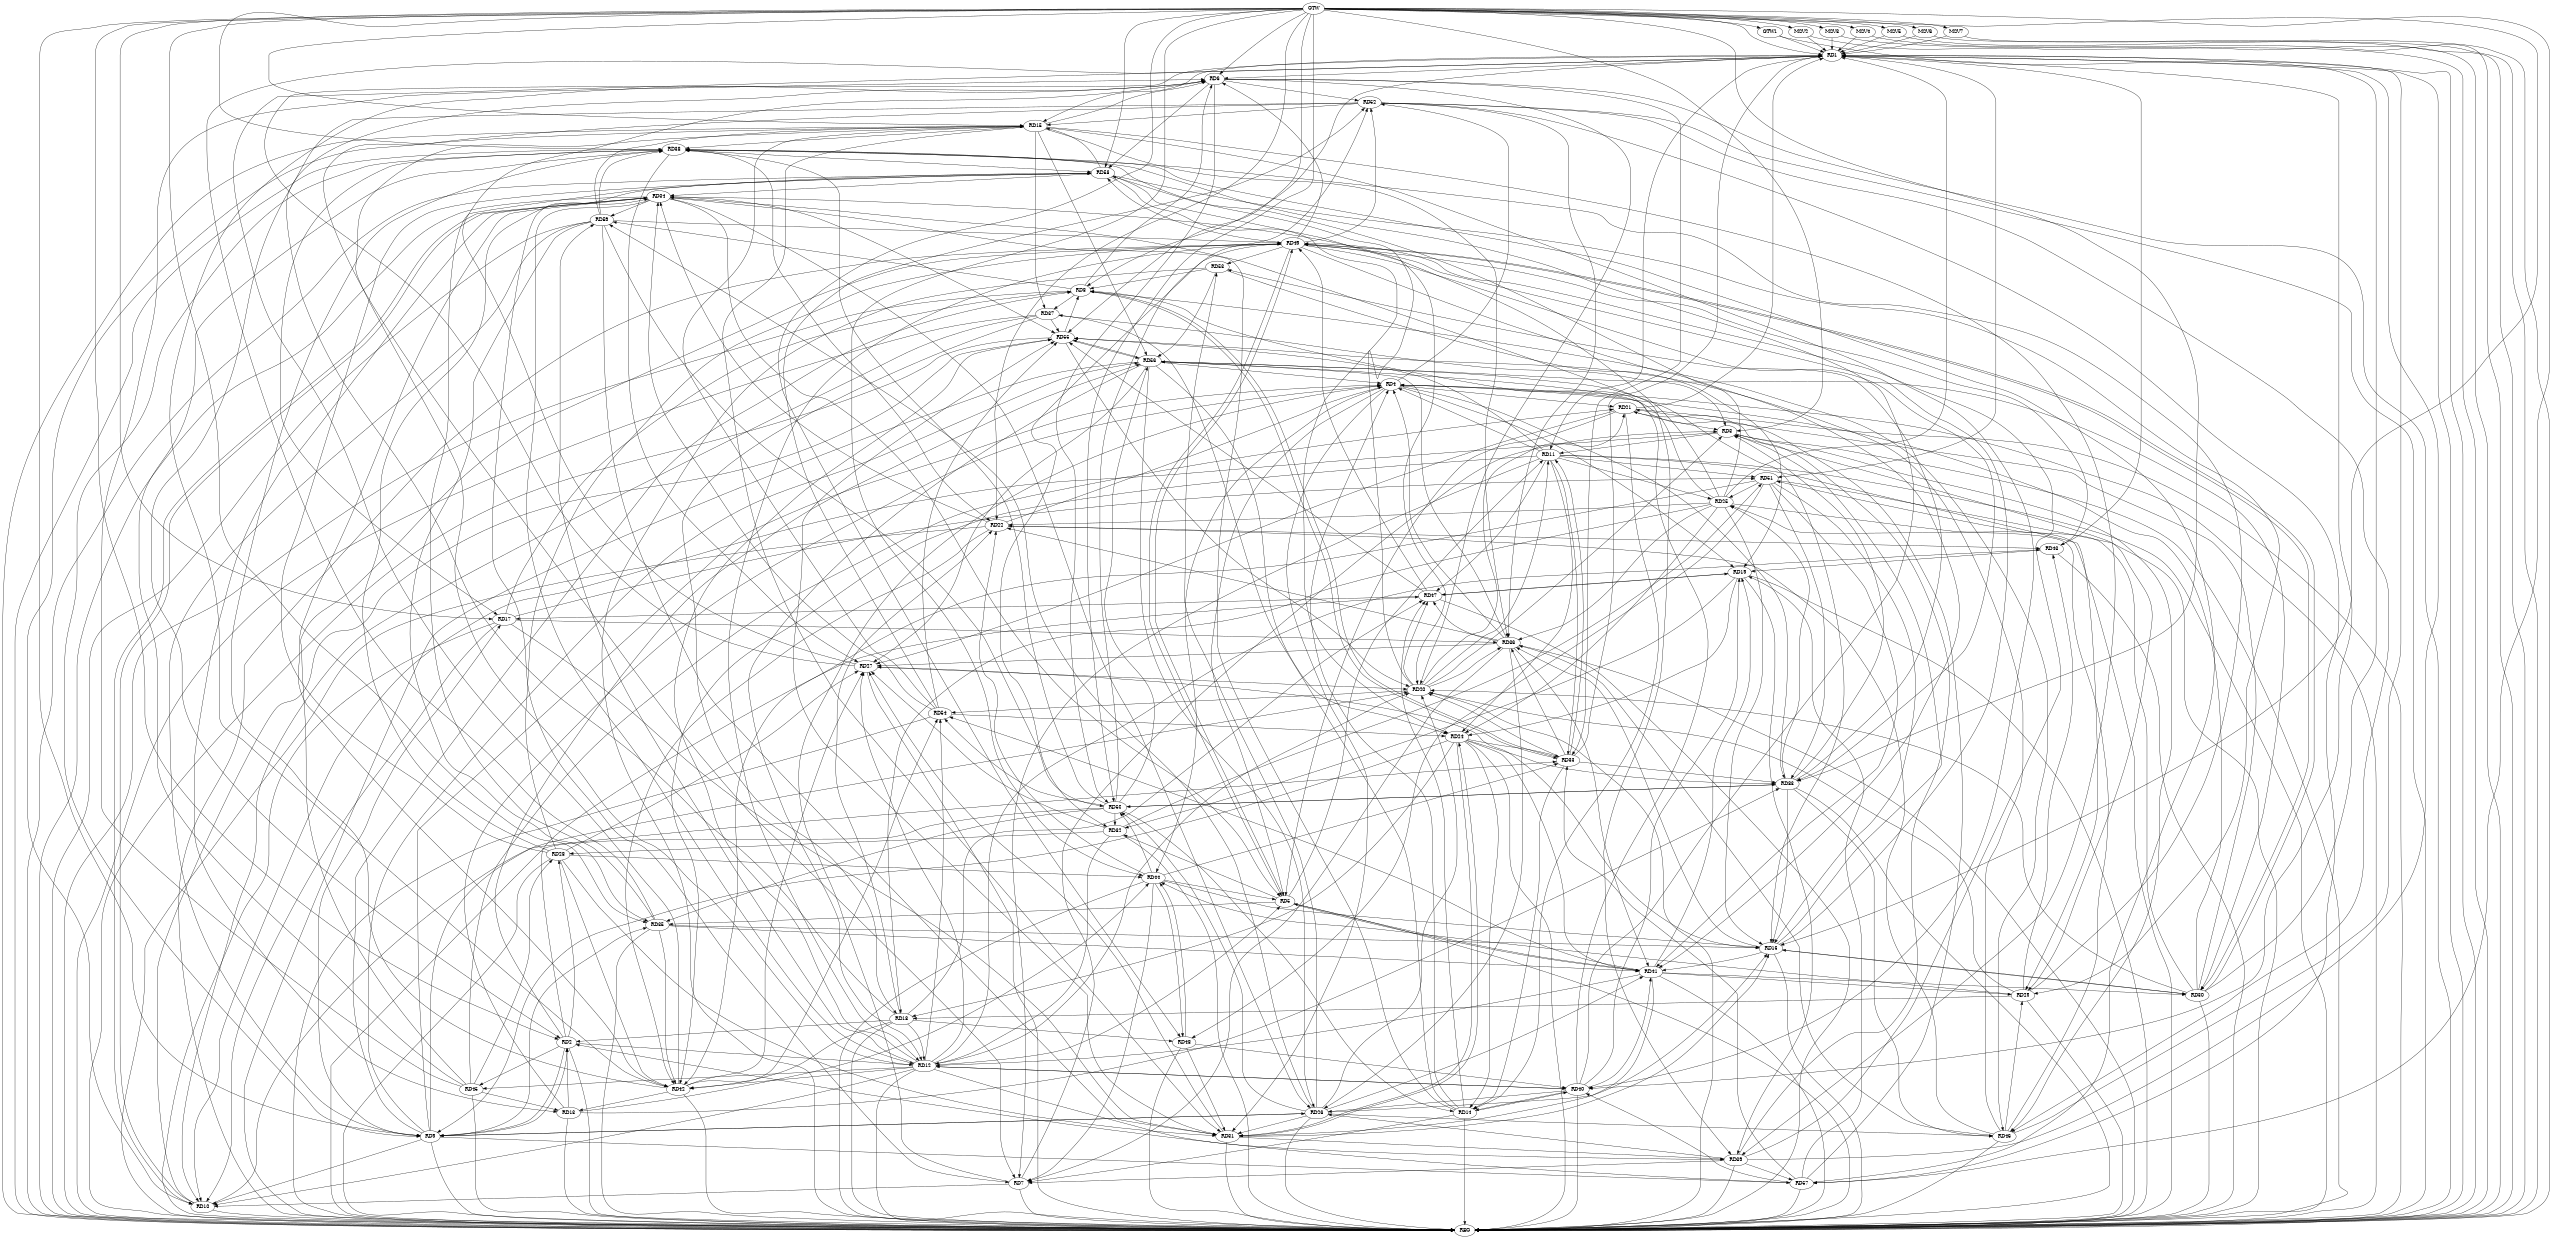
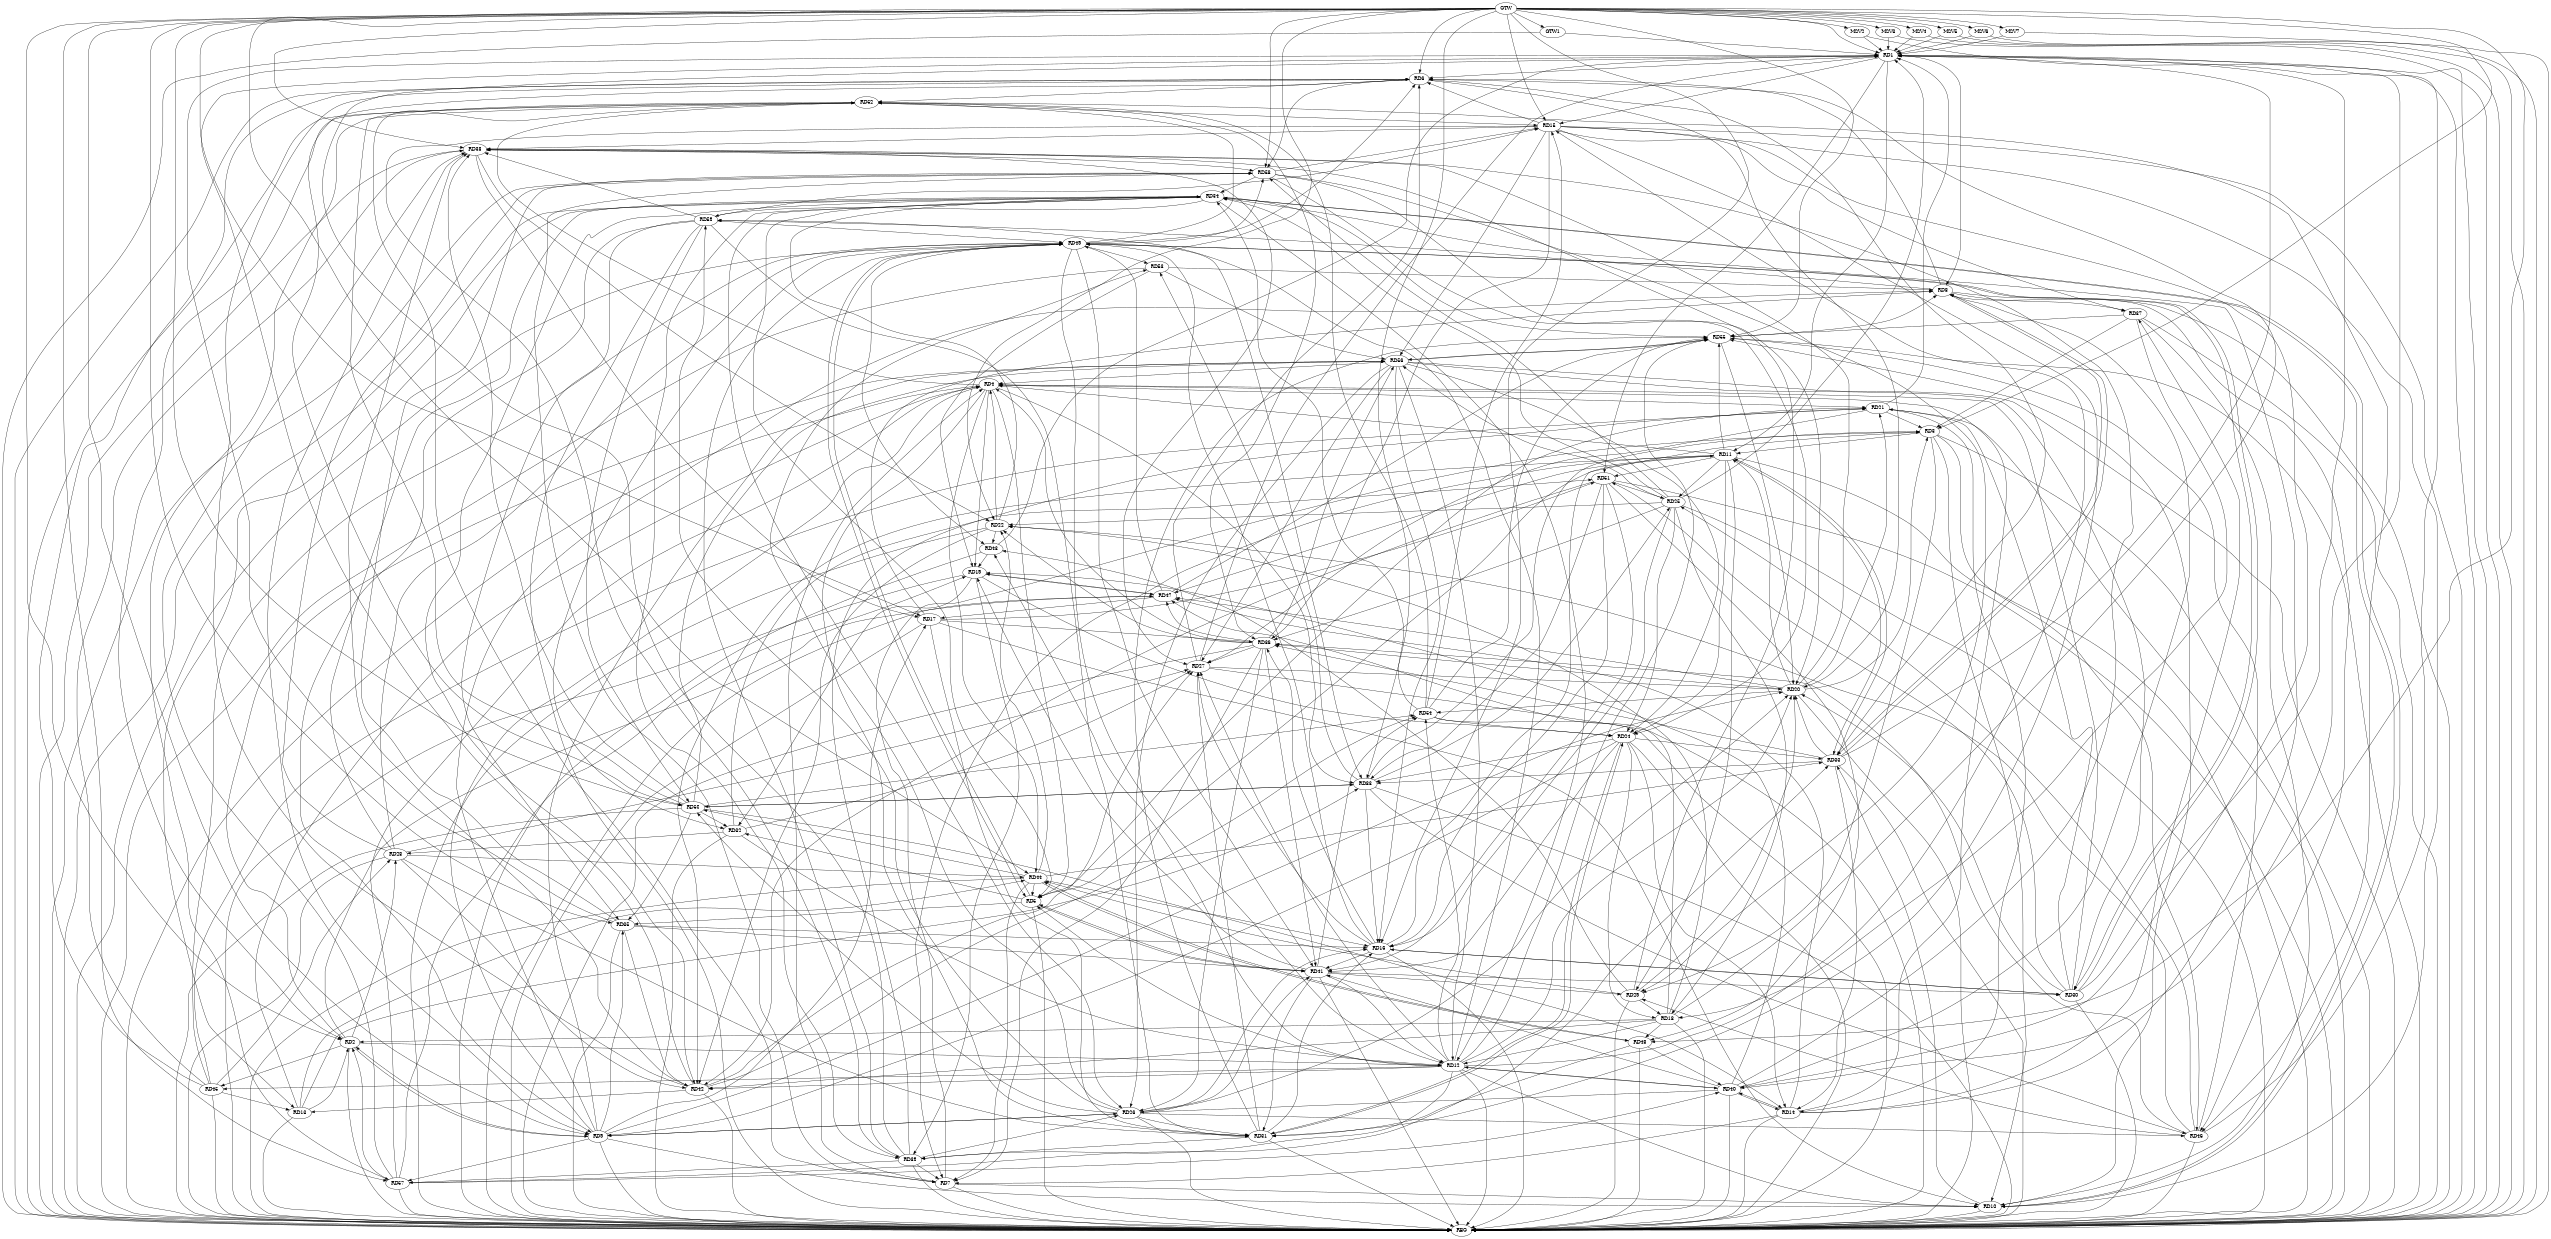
  strict digraph {
    n1 [label=RD1]
    n2 [label=RD6]
    n3 [label=RD8]
    n4 [label=RD11]
    n5 [label=RD15]
    n6 [label=RD40]
    n7 [label=RD51]
    n8 [label=REG]
    n9 [label=RD52]
    n10 [label=RD20]
    n11 [label=RD33]
    n12 [label=RD50]
    n13 [label=RD58]
    n14 [label=RD46]
    n15 [label=RD37]
    n16 [label=RD59]
    n17 [label=RD47]
    n18 [label=RD29]
    n19 [label=RD4]
    n20 [label=RD7]
    n21 [label=RD55]
    n22 [label=RD24]
    n23 [label=RD25]
    n24 [label=RD42]
    n25 [label=RD56]
    n26 [label=RD10]
    n27 [label=RD31]
    n28 [label=RD39]
    n29 [label=RD36]
    n30 [label=RD38]
    n31 [label=RD12]
    n32 [label=RD19]
    n33 [label=RD41]
    n34 [label=RD26]
    n35 [label=RD14]
    n36 [label=RD83]
    n37 [label=RD16]
    n38 [label=RD48]
    n39 [label=RD2]
    n40 [label=RD9]
    n41 [label=RD28]
    n42 [label=RD45]
    n43 [label=RD35]
    n44 [label=RD17]
    n45 [label=RD57]
    n46 [label=RD5]
    n47 [label=RD27]
    n48 [label=RD43]
    n49 [label=RD54]
    n50 [label=RD44]
    n51 [label=RD49]
    n52 [label=RD34]
    n53 [label=RD21]
    n54 [label=RD13]
    n55 [label=RD30]
    n56 [label=RD3]
    n57 [label=RD18]
    n58 [label=RD22]
    n59 [label=RD32]
    n60 [label=RD53]
    n61 [label=GTW]
    n62 [label=GTW1]
    n63 [label=MSV2]
    n64 [label=MSV3]
    n65 [label=MSV4]
    n66 [label=MSV5]
    n67 [label=MSV6]
    n68 [label=MSV7]
    n1 -> n2
    n1 -> n3
    n1 -> n4
    n1 -> n5
    n1 -> n6
    n1 -> n7
    n1 -> n8
    n2 -> n8
    n2 -> n9
    n2 -> n10
    n2 -> n11
    n2 -> n12
    n2 -> n13
    n3 -> n2
    n3 -> n8
    n3 -> n11
    n3 -> n14
    n3 -> n15
    n3 -> n16
    n4 -> n7
    n4 -> n8
    n4 -> n11
    n4 -> n17
    n4 -> n18
    n4 -> n19
    n4 -> n20
    n4 -> n21
    n4 -> n22
    n4 -> n23
    n4 -> n24
    n5 -> n2
    n5 -> n6
    n5 -> n8
    n5 -> n15
    n5 -> n25
    n5 -> n26
    n5 -> n27
    n5 -> n28
    n5 -> n29
    n5 -> n30
    n6 -> n3
    n6 -> n8
    n6 -> n30
    n6 -> n31
    n6 -> n32
    n6 -> n33
    n6 -> n34
    n6 -> n35
    n7 -> n8
    n7 -> n23
    n7 -> n24
    n7 -> n33
    n7 -> n36
    n7 -> n37
    n7 -> n38
    n9 -> n5
    n9 -> n8
    n9 -> n14
    n9 -> n20
    n9 -> n29
    n9 -> n39
    n9 -> n45
    n10 -> n4
    n10 -> n8
    n10 -> n17
    n10 -> n29
    n10 -> n30
    n10 -> n49
    n10 -> n53
    n10 -> n56
    n11 -> n1
    n11 -> n3
    n11 -> n4
+   n11 -> n8
    n11 -> n10
    n11 -> n29
    n11 -> n35
    n11 -> n36
    n12 -> n8
    n12 -> n9
    n12 -> n25
    n12 -> n30
    n12 -> n35
    n12 -> n36
    n12 -> n43
    n12 -> n49
    n12 -> n59
    n13 -> n5
    n13 -> n8
    n13 -> n10
    n13 -> n18
    n13 -> n20
    n13 -> n22
    n13 -> n52
    n14 -> n1
    n14 -> n8
    n14 -> n18
    n14 -> n21
    n14 -> n23
    n14 -> n29
    n14 -> n58
    n15 -> n8
    n15 -> n21
    n15 -> n26
    n15 -> n56
    n15 -> n57
    n16 -> n5
    n16 -> n8
    n16 -> n12
    n16 -> n27
    n16 -> n30
    n16 -> n40
    n16 -> n43
    n16 -> n51
    n17 -> n8
    n17 -> n21
    n17 -> n32
    n17 -> n44
    n17 -> n51
    n18 -> n8
    n18 -> n10
    n18 -> n30
    n18 -> n48
    n18 -> n50
    n18 -> n57
    n19 -> n8
    n19 -> n9
    n19 -> n27
    n19 -> n32
    n19 -> n36
    n19 -> n46
    n19 -> n50
    n19 -> n53
    n20 -> n8
    n20 -> n19
    n20 -> n26
    n20 -> n56
    n21 -> n3
    n21 -> n8
    n21 -> n10
    n21 -> n25
    n22 -> n8
    n22 -> n11
    n22 -> n27
    n22 -> n33
    n22 -> n35
    n22 -> n36
    n22 -> n40
    n22 -> n57
    n23 -> n1
    n23 -> n8
    n23 -> n13
    n23 -> n22
    n23 -> n25
    n23 -> n29
    n23 -> n37
    n23 -> n52
    n23 -> n57
    n23 -> n58
    n24 -> n1
    n24 -> n2
    n24 -> n8
    n24 -> n30
    n24 -> n47
    n24 -> n49
    n24 -> n54
    n25 -> n8
    n25 -> n19
    n25 -> n21
    n25 -> n22
    n25 -> n31
    n25 -> n34
    n25 -> n37
    n25 -> n47
    n25 -> n55
    n26 -> n8
    n26 -> n11
    n26 -> n21
    n26 -> n52
    n27 -> n8
    n27 -> n21
    n27 -> n22
    n27 -> n28
    n27 -> n37
    n27 -> n47
    n28 -> n1
    n28 -> n8
    n28 -> n20
    n28 -> n34
    n28 -> n45
    n28 -> n51
    n28 -> n53
    n29 -> n8
    n29 -> n17
    n29 -> n19
    n29 -> n20
    n29 -> n25
    n29 -> n33
    n29 -> n34
    n29 -> n47
    n29 -> n58
    n30 -> n8
    n30 -> n13
    n30 -> n40
    n30 -> n44
    n30 -> n47
    n30 -> n58
    n31 -> n5
    n31 -> n6
    n31 -> n8
    n31 -> n10
    n31 -> n16
    n31 -> n21
    n31 -> n24
    n31 -> n26
    n31 -> n28
    n31 -> n42
    n31 -> n46
    n31 -> n47
    n31 -> n48
    n31 -> n49
    n32 -> n8
    n32 -> n17
    n32 -> n22
    n32 -> n28
    n32 -> n59
    n33 -> n8
    n33 -> n18
    n33 -> n27
    n33 -> n31
    n33 -> n32
    n33 -> n46
    n33 -> n49
    n33 -> n55
    n34 -> n8
    n34 -> n10
    n34 -> n12
    n34 -> n14
    n34 -> n16
    n34 -> n27
    n34 -> n33
    n34 -> n37
    n34 -> n40
    n34 -> n60
    n35 -> n6
    n35 -> n8
    n35 -> n15
    n35 -> n17
    n35 -> n19
    n35 -> n20
    n35 -> n52
    n36 -> n8
    n36 -> n12
    n36 -> n14
    n36 -> n23
    n36 -> n37
    n36 -> n56
    n36 -> n60
    n37 -> n8
    n37 -> n29
    n37 -> n33
    n37 -> n47
    n37 -> n51
    n37 -> n55
    n37 -> n56
    n38 -> n6
    n38 -> n8
    n38 -> n27
    n38 -> n50
    n39 -> n8
    n39 -> n17
    n39 -> n25
    n39 -> n31
    n39 -> n40
    n39 -> n41
    n39 -> n42
    n40 -> n3
    n40 -> n8
    n40 -> n10
    n40 -> n19
    n40 -> n25
    n40 -> n26
    n40 -> n34
    n40 -> n39
    n40 -> n43
    n40 -> n44
    n40 -> n45
    n41 -> n8
    n41 -> n13
    n41 -> n24
    n41 -> n27
    n41 -> n47
    n41 -> n50
    n41 -> n51
    n41 -> n52
    n42 -> n2
    n42 -> n8
    n42 -> n30
    n42 -> n41
    n42 -> n51
    n42 -> n53
    n42 -> n54
    n43 -> n1
    n43 -> n8
    n43 -> n13
    n43 -> n24
    n43 -> n33
    n43 -> n37
    n44 -> n3
    n44 -> n7
    n44 -> n8
    n44 -> n26
    n44 -> n27
    n44 -> n29
    n45 -> n6
    n45 -> n8
    n45 -> n11
    n45 -> n19
    n45 -> n30
    n45 -> n32
    n45 -> n39
    n46 -> n4
    n46 -> n8
    n46 -> n33
    n46 -> n43
    n46 -> n51
    n46 -> n59
    n47 -> n1
    n47 -> n2
    n47 -> n8
    n47 -> n10
    n48 -> n1
    n48 -> n8
    n48 -> n32
    n49 -> n5
    n49 -> n8
    n49 -> n9
    n49 -> n21
    n49 -> n22
    n49 -> n52
    n50 -> n8
    n50 -> n11
    n50 -> n12
    n50 -> n20
    n50 -> n37
    n50 -> n38
    n50 -> n46
    n50 -> n58
    n51 -> n2
    n51 -> n8
    n51 -> n9
    n51 -> n13
    n51 -> n31
    n51 -> n33
    n51 -> n36
    n51 -> n46
    n51 -> n48
    n51 -> n55
    n51 -> n59
    n51 -> n60
    n52 -> n8
    n52 -> n16
    n52 -> n21
    n52 -> n24
    n52 -> n26
    n52 -> n28
    n52 -> n31
    n52 -> n34
    n52 -> n46
    n52 -> n54
    n53 -> n1
    n53 -> n8
    n53 -> n35
    n53 -> n46
    n53 -> n47
    n53 -> n56
    n54 -> n8
    n54 -> n19
    n54 -> n36
    n54 -> n39
    n54 -> n50
    n55 -> n1
    n55 -> n7
    n55 -> n8
    n55 -> n10
    n55 -> n19
    n55 -> n37
    n55 -> n51
    n55 -> n53
    n56 -> n4
    n56 -> n8
    n56 -> n14
    n56 -> n18
    n56 -> n26
    n57 -> n2
    n57 -> n8
    n57 -> n17
    n57 -> n24
    n57 -> n31
    n57 -> n38
    n57 -> n39
    n57 -> n58
    n58 -> n8
    n58 -> n19
    n58 -> n24
    n58 -> n48
    n58 -> n52
    n59 -> n7
    n59 -> n8
    n59 -> n31
    n59 -> n41
    n59 -> n47
    n60 -> n3
    n60 -> n8
    n60 -> n25
    n60 -> n32
    n61 -> n1
    n61 -> n2
    n61 -> n5
    n61 -> n12
    n61 -> n13
    n61 -> n21
    n61 -> n30
    n61 -> n36
    n61 -> n37
    n61 -> n38
    n61 -> n39
    n61 -> n40
    n61 -> n43
    n61 -> n44
    n61 -> n45
    n61 -> n50
    n61 -> n56
    n61 -> n58
    n61 -> n62
    n61 -> n63
    n61 -> n64
    n61 -> n65
    n61 -> n66
    n61 -> n67
    n61 -> n68
    n62 -> n1
    n62 -> n8
    n63 -> n1
    n63 -> n8
    n64 -> n1
    n64 -> n8
    n65 -> n1
    n65 -> n8
    n66 -> n1
    n66 -> n8
    n67 -> n1
    n67 -> n8
    n68 -> n1
    n68 -> n8
  }
